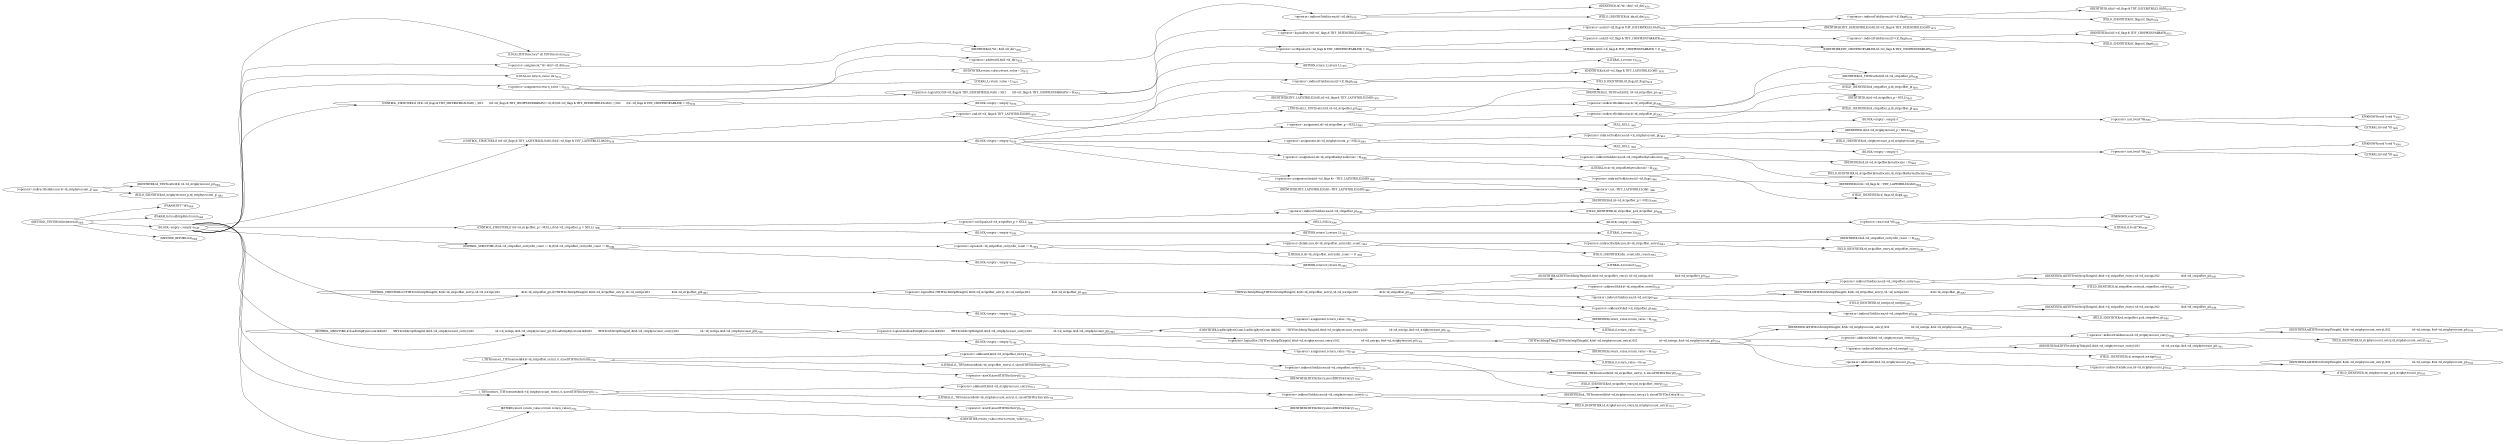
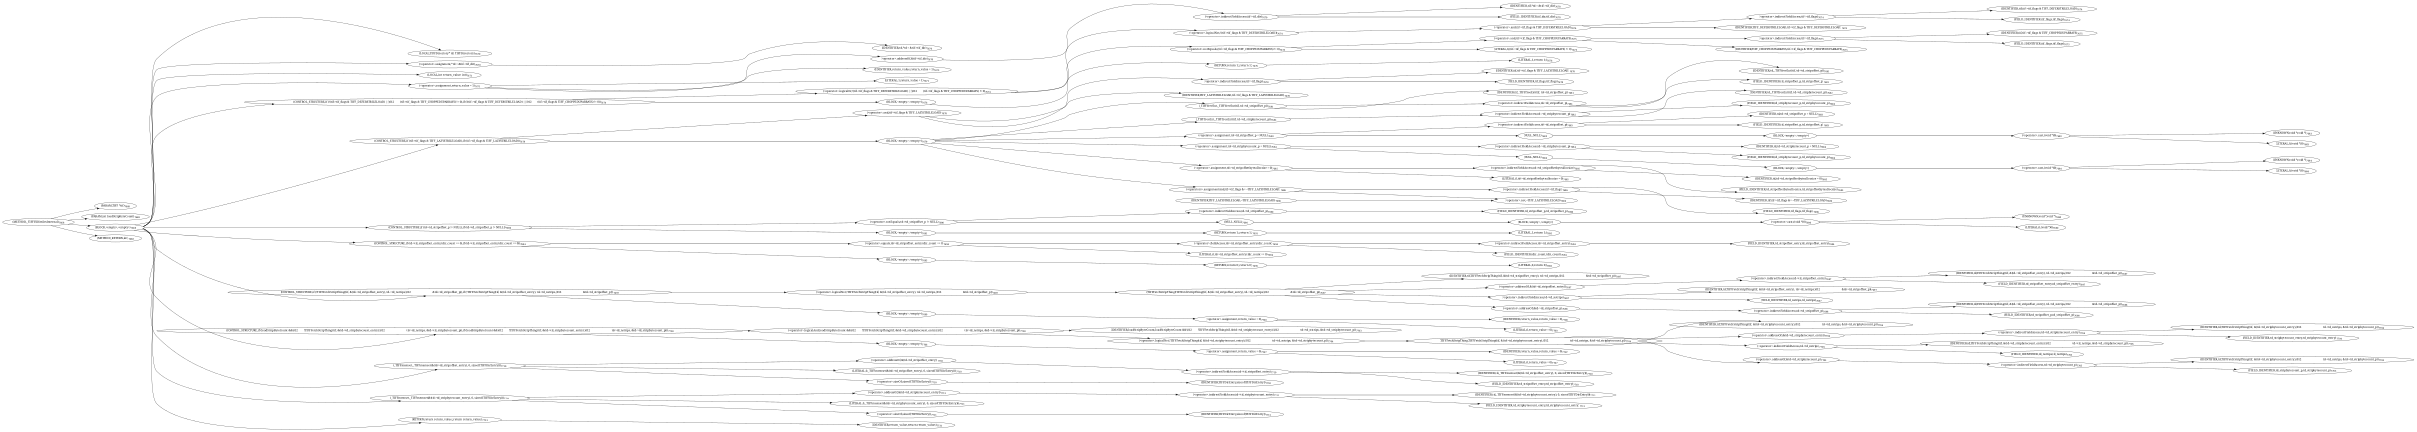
  digraph {
    fontname="Noto Serif"
    rankdir=LR
    node [fontname="Noto Serif"]
    edge [fontname="Noto Serif"]
    n1 [label=<(METHOD,_TIFFFillStrilesInternal)<SUB>7668</SUB>>]
    n2 [label=<(PARAM,TIFF *tif)<SUB>7668</SUB>>]
    n3 [label=<(PARAM,int loadStripByteCount)<SUB>7668</SUB>>]
    n4 [label=<(BLOCK,&lt;empty&gt;,&lt;empty&gt;)<SUB>7669</SUB>>]
    n5 [label=<(METHOD_RETURN,int)<SUB>7668</SUB>>]
    n6 [label=<(LOCAL,TIFFDirectory* td: TIFFDirectory)<SUB>7670</SUB>>]
    n7 [label=<(&lt;operator&gt;.assignment,*td = &amp;tif-&gt;tif_dir)<SUB>7670</SUB>>]
    n8 [label=<(LOCAL,int return_value: int)<SUB>7671</SUB>>]
    n9 [label=<(&lt;operator&gt;.assignment,return_value = 1)<SUB>7671</SUB>>]
    n10 [label=<(CONTROL_STRUCTURE,if (!(tif-&gt;tif_flags &amp; TIFF_DEFERSTRILELOAD) ||\012        (tif-&gt;tif_flags &amp; TIFF_CHOPPEDUPARRAYS) != 0),if (!(tif-&gt;tif_flags &amp; TIFF_DEFERSTRILELOAD) ||\012        (tif-&gt;tif_flags &amp; TIFF_CHOPPEDUPARRAYS) != 0))<SUB>7674</SUB>>]
    n11 [label=<(CONTROL_STRUCTURE,if (tif-&gt;tif_flags &amp; TIFF_LAZYSTRILELOAD),if (tif-&gt;tif_flags &amp; TIFF_LAZYSTRILELOAD))<SUB>7678</SUB>>]
    n12 [label=<(CONTROL_STRUCTURE,if (td-&gt;td_stripoffset_p != NULL),if (td-&gt;td_stripoffset_p != NULL))<SUB>7690</SUB>>]
    n13 [label=<(CONTROL_STRUCTURE,if (td-&gt;td_stripoffset_entry.tdir_count == 0),if (td-&gt;td_stripoffset_entry.tdir_count == 0))<SUB>7694</SUB>>]
    n14 [label=<(CONTROL_STRUCTURE,if (!TIFFFetchStripThing(tif, &amp;(td-&gt;td_stripoffset_entry), td-&gt;td_nstrips,\012                             &amp;td-&gt;td_stripoffset_p)),if (!TIFFFetchStripThing(tif, &amp;(td-&gt;td_stripoffset_entry), td-&gt;td_nstrips,\012                             &amp;td-&gt;td_stripoffset_p)))<SUB>7697</SUB>>]
    n15 [label=<(CONTROL_STRUCTURE,if (loadStripByteCount &amp;&amp;\012        !TIFFFetchStripThing(tif, &amp;(td-&gt;td_stripbytecount_entry),\012                             td-&gt;td_nstrips, &amp;td-&gt;td_stripbytecount_p)),if (loadStripByteCount &amp;&amp;\012        !TIFFFetchStripThing(tif, &amp;(td-&gt;td_stripbytecount_entry),\012                             td-&gt;td_nstrips, &amp;td-&gt;td_stripbytecount_p)))<SUB>7703</SUB>>]
    n16 [label=<(_TIFFmemset,_TIFFmemset(&amp;(td-&gt;td_stripoffset_entry), 0, sizeof(TIFFDirEntry)))<SUB>7710</SUB>>]
    n17 [label=<(_TIFFmemset,_TIFFmemset(&amp;(td-&gt;td_stripbytecount_entry), 0, sizeof(TIFFDirEntry)))<SUB>7711</SUB>>]
    n18 [label=<(RETURN,return return_value;,return return_value;)<SUB>7731</SUB>>]
    n19 [label=<(IDENTIFIER,td,*td = &amp;tif-&gt;tif_dir)<SUB>7670</SUB>>]
    n20 [label=<(&lt;operator&gt;.addressOf,&amp;tif-&gt;tif_dir)<SUB>7670</SUB>>]
    n21 [label=<(IDENTIFIER,return_value,return_value = 1)<SUB>7672</SUB>>]
    n22 [label=<(LITERAL,1,return_value = 1)<SUB>7671</SUB>>]
    n23 [label=<(&lt;operator&gt;.logicalOr,!(tif-&gt;tif_flags &amp; TIFF_DEFERSTRILELOAD) ||\012        (tif-&gt;tif_flags &amp; TIFF_CHOPPEDUPARRAYS) != 0)<SUB>7674</SUB>>]
    n24 [label=<(BLOCK,&lt;empty&gt;,&lt;empty&gt;)<SUB>7676</SUB>>]
    n25 [label=<(&lt;operator&gt;.and,tif-&gt;tif_flags &amp; TIFF_LAZYSTRILELOAD)<SUB>7678</SUB>>]
    n26 [label=<(BLOCK,&lt;empty&gt;,&lt;empty&gt;)<SUB>7679</SUB>>]
    n27 [label=<(&lt;operator&gt;.notEquals,td-&gt;td_stripoffset_p != NULL)<SUB>7690</SUB>>]
    n28 [label=<(BLOCK,&lt;empty&gt;,&lt;empty&gt;)<SUB>7691</SUB>>]
    n29 [label=<(&lt;operator&gt;.equals,td-&gt;td_stripoffset_entry.tdir_count == 0)<SUB>7694</SUB>>]
    n30 [label=<(BLOCK,&lt;empty&gt;,&lt;empty&gt;)<SUB>7695</SUB>>]
    n31 [label=<(&lt;operator&gt;.logicalNot,!TIFFFetchStripThing(tif, &amp;(td-&gt;td_stripoffset_entry), td-&gt;td_nstrips,\012                             &amp;td-&gt;td_stripoffset_p))<SUB>7697</SUB>>]
    n32 [label=<(BLOCK,&lt;empty&gt;,&lt;empty&gt;)<SUB>7699</SUB>>]
    n33 [label=<(&lt;operator&gt;.logicalAnd,loadStripByteCount &amp;&amp;\012        !TIFFFetchStripThing(tif, &amp;(td-&gt;td_stripbytecount_entry),\012                             td-&gt;td_nstrips, &amp;td-&gt;td_stripbytecount_p))<SUB>7703</SUB>>]
    n34 [label=<(BLOCK,&lt;empty&gt;,&lt;empty&gt;)<SUB>7706</SUB>>]
    n35 [label=<(&lt;operator&gt;.addressOf,&amp;(td-&gt;td_stripoffset_entry))<SUB>7710</SUB>>]
    n36 [label=<(LITERAL,0,_TIFFmemset(&amp;(td-&gt;td_stripoffset_entry), 0, sizeof(TIFFDirEntry)))<SUB>7710</SUB>>]
    n37 [label=<(&lt;operator&gt;.sizeOf,sizeof(TIFFDirEntry))<SUB>7710</SUB>>]
    n38 [label=<(&lt;operator&gt;.addressOf,&amp;(td-&gt;td_stripbytecount_entry))<SUB>7711</SUB>>]
    n39 [label=<(LITERAL,0,_TIFFmemset(&amp;(td-&gt;td_stripbytecount_entry), 0, sizeof(TIFFDirEntry)))<SUB>7711</SUB>>]
    n40 [label=<(&lt;operator&gt;.sizeOf,sizeof(TIFFDirEntry))<SUB>7711</SUB>>]
    n41 [label=<(IDENTIFIER,return_value,return return_value;)<SUB>7731</SUB>>]
    n42 [label=<(&lt;operator&gt;.indirectFieldAccess,tif-&gt;tif_dir)<SUB>7670</SUB>>]
    n43 [label=<(IDENTIFIER,tif,*td = &amp;tif-&gt;tif_dir)<SUB>7670</SUB>>]
    n44 [label=<(FIELD_IDENTIFIER,tif_dir,tif_dir)<SUB>7670</SUB>>]
    n45 [label=<(&lt;operator&gt;.logicalNot,!(tif-&gt;tif_flags &amp; TIFF_DEFERSTRILELOAD))<SUB>7674</SUB>>]
    n46 [label=<(&lt;operator&gt;.notEquals,(tif-&gt;tif_flags &amp; TIFF_CHOPPEDUPARRAYS) != 0)<SUB>7675</SUB>>]
    n47 [label=<(RETURN,return 1;,return 1;)<SUB>7676</SUB>>]
    n48 [label=<(&lt;operator&gt;.and,tif-&gt;tif_flags &amp; TIFF_DEFERSTRILELOAD)<SUB>7674</SUB>>]
    n49 [label=<(&lt;operator&gt;.and,tif-&gt;tif_flags &amp; TIFF_CHOPPEDUPARRAYS)<SUB>7675</SUB>>]
    n50 [label=<(LITERAL,0,(tif-&gt;tif_flags &amp; TIFF_CHOPPEDUPARRAYS) != 0)<SUB>7675</SUB>>]
    n51 [label=<(&lt;operator&gt;.indirectFieldAccess,tif-&gt;tif_flags)<SUB>7674</SUB>>]
    n52 [label=<(IDENTIFIER,TIFF_DEFERSTRILELOAD,tif-&gt;tif_flags &amp; TIFF_DEFERSTRILELOAD)<SUB>7674</SUB>>]
    n53 [label=<(IDENTIFIER,tif,tif-&gt;tif_flags &amp; TIFF_DEFERSTRILELOAD)<SUB>7674</SUB>>]
    n54 [label=<(FIELD_IDENTIFIER,tif_flags,tif_flags)<SUB>7674</SUB>>]
    n55 [label=<(&lt;operator&gt;.indirectFieldAccess,tif-&gt;tif_flags)<SUB>7675</SUB>>]
    n56 [label=<(IDENTIFIER,TIFF_CHOPPEDUPARRAYS,tif-&gt;tif_flags &amp; TIFF_CHOPPEDUPARRAYS)<SUB>7675</SUB>>]
    n57 [label=<(IDENTIFIER,tif,tif-&gt;tif_flags &amp; TIFF_CHOPPEDUPARRAYS)<SUB>7675</SUB>>]
    n58 [label=<(FIELD_IDENTIFIER,tif_flags,tif_flags)<SUB>7675</SUB>>]
    n59 [label=<(LITERAL,1,return 1;)<SUB>7676</SUB>>]
    n60 [label=<(&lt;operator&gt;.indirectFieldAccess,tif-&gt;tif_flags)<SUB>7678</SUB>>]
    n61 [label=<(IDENTIFIER,TIFF_LAZYSTRILELOAD,tif-&gt;tif_flags &amp; TIFF_LAZYSTRILELOAD)<SUB>7678</SUB>>]
    n62 [label=<(_TIFFfreeExt,_TIFFfreeExt(tif, td-&gt;td_stripoffset_p))<SUB>7681</SUB>>]
+   n63 [label=<(_TIFFfreeExt,_TIFFfreeExt(tif, td-&gt;td_stripbytecount_p))<SUB>7682</SUB>>]
    n64 [label=<(&lt;operator&gt;.assignment,td-&gt;td_stripoffset_p = NULL)<SUB>7683</SUB>>]
    n65 [label=<(&lt;operator&gt;.assignment,td-&gt;td_stripbytecount_p = NULL)<SUB>7684</SUB>>]
    n66 [label=<(&lt;operator&gt;.assignment,td-&gt;td_stripoffsetbyteallocsize = 0)<SUB>7685</SUB>>]
    n67 [label=<(&lt;operators&gt;.assignmentAnd,tif-&gt;tif_flags &amp;= ~TIFF_LAZYSTRILELOAD)<SUB>7686</SUB>>]
    n68 [label=<(IDENTIFIER,tif,tif-&gt;tif_flags &amp; TIFF_LAZYSTRILELOAD)<SUB>7678</SUB>>]
    n69 [label=<(FIELD_IDENTIFIER,tif_flags,tif_flags)<SUB>7678</SUB>>]
    n70 [label=<(IDENTIFIER,tif,_TIFFfreeExt(tif, td-&gt;td_stripoffset_p))<SUB>7681</SUB>>]
    n71 [label=<(&lt;operator&gt;.indirectFieldAccess,td-&gt;td_stripoffset_p)<SUB>7681</SUB>>]
    n72 [label=<(&lt;operator&gt;.indirectFieldAccess,td-&gt;td_stripbytecount_p)<SUB>7682</SUB>>]
    n73 [label=<(&lt;operator&gt;.indirectFieldAccess,td-&gt;td_stripoffset_p)<SUB>7683</SUB>>]
    n74 [label=<(NULL,NULL)<SUB>7683</SUB>>]
    n75 [label=<(&lt;operator&gt;.indirectFieldAccess,td-&gt;td_stripbytecount_p)<SUB>7684</SUB>>]
    n76 [label=<(NULL,NULL)<SUB>7684</SUB>>]
    n77 [label=<(&lt;operator&gt;.indirectFieldAccess,td-&gt;td_stripoffsetbyteallocsize)<SUB>7685</SUB>>]
    n78 [label=<(LITERAL,0,td-&gt;td_stripoffsetbyteallocsize = 0)<SUB>7685</SUB>>]
    n79 [label=<(&lt;operator&gt;.indirectFieldAccess,tif-&gt;tif_flags)<SUB>7686</SUB>>]
    n80 [label=<(&lt;operator&gt;.not,~TIFF_LAZYSTRILELOAD)<SUB>7686</SUB>>]
    n81 [label=<(IDENTIFIER,td,_TIFFfreeExt(tif, td-&gt;td_stripoffset_p))<SUB>7681</SUB>>]
    n82 [label=<(FIELD_IDENTIFIER,td_stripoffset_p,td_stripoffset_p)<SUB>7681</SUB>>]
    n83 [label=<(IDENTIFIER,td,_TIFFfreeExt(tif, td-&gt;td_stripbytecount_p))<SUB>7682</SUB>>]
    n84 [label=<(FIELD_IDENTIFIER,td_stripbytecount_p,td_stripbytecount_p)<SUB>7682</SUB>>]
    n85 [label=<(IDENTIFIER,td,td-&gt;td_stripoffset_p = NULL)<SUB>7683</SUB>>]
    n86 [label=<(FIELD_IDENTIFIER,td_stripoffset_p,td_stripoffset_p)<SUB>7683</SUB>>]
    n87 [label=<(BLOCK,&lt;empty&gt;,&lt;empty&gt;)>]
    n88 [label=<(&lt;operator&gt;.cast,(void *)0)<SUB>7683</SUB>>]
    n89 [label=<(UNKNOWN,void *,void *)<SUB>7683</SUB>>]
    n90 [label=<(LITERAL,0,(void *)0)<SUB>7683</SUB>>]
    n91 [label=<(IDENTIFIER,td,td-&gt;td_stripbytecount_p = NULL)<SUB>7684</SUB>>]
    n92 [label=<(FIELD_IDENTIFIER,td_stripbytecount_p,td_stripbytecount_p)<SUB>7684</SUB>>]
    n93 [label=<(BLOCK,&lt;empty&gt;,&lt;empty&gt;)>]
    n94 [label=<(&lt;operator&gt;.cast,(void *)0)<SUB>7684</SUB>>]
    n95 [label=<(UNKNOWN,void *,void *)<SUB>7684</SUB>>]
    n96 [label=<(LITERAL,0,(void *)0)<SUB>7684</SUB>>]
    n97 [label=<(IDENTIFIER,td,td-&gt;td_stripoffsetbyteallocsize = 0)<SUB>7685</SUB>>]
    n98 [label=<(FIELD_IDENTIFIER,td_stripoffsetbyteallocsize,td_stripoffsetbyteallocsize)<SUB>7685</SUB>>]
    n99 [label=<(IDENTIFIER,tif,tif-&gt;tif_flags &amp;= ~TIFF_LAZYSTRILELOAD)<SUB>7686</SUB>>]
    n100 [label=<(FIELD_IDENTIFIER,tif_flags,tif_flags)<SUB>7686</SUB>>]
    n101 [label=<(IDENTIFIER,TIFF_LAZYSTRILELOAD,~TIFF_LAZYSTRILELOAD)<SUB>7686</SUB>>]
    n102 [label=<(&lt;operator&gt;.indirectFieldAccess,td-&gt;td_stripoffset_p)<SUB>7690</SUB>>]
    n103 [label=<(NULL,NULL)<SUB>7690</SUB>>]
    n104 [label=<(RETURN,return 1;,return 1;)<SUB>7691</SUB>>]
-   n105 [label=<(IDENTIFIER,td,td-&gt;td_stripoffset_p != NULL)<SUB>7690</SUB>>]
    n106 [label=<(FIELD_IDENTIFIER,td_stripoffset_p,td_stripoffset_p)<SUB>7690</SUB>>]
    n107 [label=<(BLOCK,&lt;empty&gt;,&lt;empty&gt;)>]
    n108 [label=<(&lt;operator&gt;.cast,(void *)0)<SUB>7690</SUB>>]
    n109 [label=<(UNKNOWN,void *,void *)<SUB>7690</SUB>>]
    n110 [label=<(LITERAL,0,(void *)0)<SUB>7690</SUB>>]
    n111 [label=<(LITERAL,1,return 1;)<SUB>7691</SUB>>]
    n112 [label=<(&lt;operator&gt;.fieldAccess,td-&gt;td_stripoffset_entry.tdir_count)<SUB>7694</SUB>>]
    n113 [label=<(LITERAL,0,td-&gt;td_stripoffset_entry.tdir_count == 0)<SUB>7694</SUB>>]
    n114 [label=<(RETURN,return 0;,return 0;)<SUB>7695</SUB>>]
    n115 [label=<(&lt;operator&gt;.indirectFieldAccess,td-&gt;td_stripoffset_entry)<SUB>7694</SUB>>]
    n116 [label=<(FIELD_IDENTIFIER,tdir_count,tdir_count)<SUB>7694</SUB>>]
-   n117 [label=<(IDENTIFIER,td,td-&gt;td_stripoffset_entry.tdir_count == 0)<SUB>7694</SUB>>]
    n118 [label=<(FIELD_IDENTIFIER,td_stripoffset_entry,td_stripoffset_entry)<SUB>7694</SUB>>]
    n119 [label=<(LITERAL,0,return 0;)<SUB>7691</SUB>>]
    n120 [label=<(TIFFFetchStripThing,TIFFFetchStripThing(tif, &amp;(td-&gt;td_stripoffset_entry), td-&gt;td_nstrips,\012                             &amp;td-&gt;td_stripoffset_p))<SUB>7697</SUB>>]
    n121 [label=<(&lt;operator&gt;.assignment,return_value = 0)<SUB>7700</SUB>>]
    n122 [label=<(IDENTIFIER,tif,TIFFFetchStripThing(tif, &amp;(td-&gt;td_stripoffset_entry), td-&gt;td_nstrips,\012                             &amp;td-&gt;td_stripoffset_p))<SUB>7697</SUB>>]
    n123 [label=<(&lt;operator&gt;.addressOf,&amp;(td-&gt;td_stripoffset_entry))<SUB>7697</SUB>>]
    n124 [label=<(&lt;operator&gt;.indirectFieldAccess,td-&gt;td_nstrips)<SUB>7697</SUB>>]
    n125 [label=<(&lt;operator&gt;.addressOf,&amp;td-&gt;td_stripoffset_p)<SUB>7698</SUB>>]
    n126 [label=<(&lt;operator&gt;.indirectFieldAccess,td-&gt;td_stripoffset_entry)<SUB>7697</SUB>>]
    n127 [label=<(IDENTIFIER,td,TIFFFetchStripThing(tif, &amp;(td-&gt;td_stripoffset_entry), td-&gt;td_nstrips,\012                             &amp;td-&gt;td_stripoffset_p))<SUB>7697</SUB>>]
    n128 [label=<(FIELD_IDENTIFIER,td_nstrips,td_nstrips)<SUB>7697</SUB>>]
    n129 [label=<(&lt;operator&gt;.indirectFieldAccess,td-&gt;td_stripoffset_p)<SUB>7698</SUB>>]
    n130 [label=<(IDENTIFIER,td,TIFFFetchStripThing(tif, &amp;(td-&gt;td_stripoffset_entry), td-&gt;td_nstrips,\012                             &amp;td-&gt;td_stripoffset_p))<SUB>7697</SUB>>]
    n131 [label=<(FIELD_IDENTIFIER,td_stripoffset_entry,td_stripoffset_entry)<SUB>7697</SUB>>]
    n132 [label=<(IDENTIFIER,td,TIFFFetchStripThing(tif, &amp;(td-&gt;td_stripoffset_entry), td-&gt;td_nstrips,\012                             &amp;td-&gt;td_stripoffset_p))<SUB>7698</SUB>>]
    n133 [label=<(FIELD_IDENTIFIER,td_stripoffset_p,td_stripoffset_p)<SUB>7698</SUB>>]
    n134 [label=<(IDENTIFIER,return_value,return_value = 0)<SUB>7700</SUB>>]
    n135 [label=<(LITERAL,0,return_value = 0)<SUB>7700</SUB>>]
    n136 [label=<(IDENTIFIER,loadStripByteCount,loadStripByteCount &amp;&amp;\012        !TIFFFetchStripThing(tif, &amp;(td-&gt;td_stripbytecount_entry),\012                             td-&gt;td_nstrips, &amp;td-&gt;td_stripbytecount_p))<SUB>7703</SUB>>]
    n137 [label=<(&lt;operator&gt;.logicalNot,!TIFFFetchStripThing(tif, &amp;(td-&gt;td_stripbytecount_entry),\012                             td-&gt;td_nstrips, &amp;td-&gt;td_stripbytecount_p))<SUB>7704</SUB>>]
    n138 [label=<(&lt;operator&gt;.assignment,return_value = 0)<SUB>7707</SUB>>]
    n139 [label=<(TIFFFetchStripThing,TIFFFetchStripThing(tif, &amp;(td-&gt;td_stripbytecount_entry),\012                             td-&gt;td_nstrips, &amp;td-&gt;td_stripbytecount_p))<SUB>7704</SUB>>]
    n140 [label=<(IDENTIFIER,tif,TIFFFetchStripThing(tif, &amp;(td-&gt;td_stripbytecount_entry),\012                             td-&gt;td_nstrips, &amp;td-&gt;td_stripbytecount_p))<SUB>7704</SUB>>]
    n141 [label=<(&lt;operator&gt;.addressOf,&amp;(td-&gt;td_stripbytecount_entry))<SUB>7704</SUB>>]
    n142 [label=<(&lt;operator&gt;.indirectFieldAccess,td-&gt;td_nstrips)<SUB>7705</SUB>>]
    n143 [label=<(&lt;operator&gt;.addressOf,&amp;td-&gt;td_stripbytecount_p)<SUB>7705</SUB>>]
    n144 [label=<(&lt;operator&gt;.indirectFieldAccess,td-&gt;td_stripbytecount_entry)<SUB>7704</SUB>>]
    n145 [label=<(IDENTIFIER,td,TIFFFetchStripThing(tif, &amp;(td-&gt;td_stripbytecount_entry),\012                             td-&gt;td_nstrips, &amp;td-&gt;td_stripbytecount_p))<SUB>7705</SUB>>]
    n146 [label=<(FIELD_IDENTIFIER,td_nstrips,td_nstrips)<SUB>7705</SUB>>]
    n147 [label=<(&lt;operator&gt;.indirectFieldAccess,td-&gt;td_stripbytecount_p)<SUB>7705</SUB>>]
    n148 [label=<(IDENTIFIER,td,TIFFFetchStripThing(tif, &amp;(td-&gt;td_stripbytecount_entry),\012                             td-&gt;td_nstrips, &amp;td-&gt;td_stripbytecount_p))<SUB>7704</SUB>>]
    n149 [label=<(FIELD_IDENTIFIER,td_stripbytecount_entry,td_stripbytecount_entry)<SUB>7704</SUB>>]
    n150 [label=<(IDENTIFIER,td,TIFFFetchStripThing(tif, &amp;(td-&gt;td_stripbytecount_entry),\012                             td-&gt;td_nstrips, &amp;td-&gt;td_stripbytecount_p))<SUB>7705</SUB>>]
    n151 [label=<(FIELD_IDENTIFIER,td_stripbytecount_p,td_stripbytecount_p)<SUB>7705</SUB>>]
    n152 [label=<(IDENTIFIER,return_value,return_value = 0)<SUB>7707</SUB>>]
    n153 [label=<(LITERAL,0,return_value = 0)<SUB>7707</SUB>>]
    n154 [label=<(&lt;operator&gt;.indirectFieldAccess,td-&gt;td_stripoffset_entry)<SUB>7710</SUB>>]
    n155 [label=<(IDENTIFIER,TIFFDirEntry,sizeof(TIFFDirEntry))<SUB>7710</SUB>>]
    n156 [label=<(IDENTIFIER,td,_TIFFmemset(&amp;(td-&gt;td_stripoffset_entry), 0, sizeof(TIFFDirEntry)))<SUB>7710</SUB>>]
    n157 [label=<(FIELD_IDENTIFIER,td_stripoffset_entry,td_stripoffset_entry)<SUB>7710</SUB>>]
    n158 [label=<(&lt;operator&gt;.indirectFieldAccess,td-&gt;td_stripbytecount_entry)<SUB>7711</SUB>>]
    n159 [label=<(IDENTIFIER,TIFFDirEntry,sizeof(TIFFDirEntry))<SUB>7711</SUB>>]
    n160 [label=<(IDENTIFIER,td,_TIFFmemset(&amp;(td-&gt;td_stripbytecount_entry), 0, sizeof(TIFFDirEntry)))<SUB>7711</SUB>>]
    n161 [label=<(FIELD_IDENTIFIER,td_stripbytecount_entry,td_stripbytecount_entry)<SUB>7711</SUB>>]
    n1 -> n2
    n1 -> n3
    n1 -> n4
    n1 -> n5
    n4 -> n6
    n4 -> n7
    n4 -> n8
    n4 -> n9
    n4 -> n10
    n4 -> n11
    n4 -> n12
    n4 -> n13
    n4 -> n14
    n4 -> n15
    n4 -> n16
    n4 -> n17
    n4 -> n18
    n7 -> n19
    n9 -> n20
    n9 -> n21
    n9 -> n22
    n10 -> n23
    n10 -> n24
    n11 -> n25
    n11 -> n26
    n12 -> n27
    n12 -> n28
    n13 -> n29
    n13 -> n30
    n14 -> n31
    n14 -> n32
    n15 -> n33
    n15 -> n34
    n16 -> n35
    n16 -> n36
    n16 -> n37
    n17 -> n38
    n17 -> n39
    n17 -> n40
    n18 -> n41
    n20 -> n42
    n23 -> n45
    n23 -> n46
    n24 -> n47
    n25 -> n60
    n25 -> n61
    n26 -> n62
+   n26 -> n63
    n26 -> n64
    n26 -> n65
    n26 -> n66
    n26 -> n67
    n27 -> n102
    n27 -> n103
    n28 -> n104
    n29 -> n112
    n29 -> n113
    n30 -> n114
    n31 -> n120
    n32 -> n121
    n33 -> n136
    n33 -> n137
    n34 -> n138
    n35 -> n154
    n37 -> n155
    n38 -> n158
    n40 -> n159
    n42 -> n43
    n42 -> n44
    n45 -> n48
    n46 -> n49
    n46 -> n50
    n47 -> n59
    n48 -> n51
    n48 -> n52
    n49 -> n55
    n49 -> n56
    n51 -> n53
    n51 -> n54
    n55 -> n57
    n55 -> n58
    n60 -> n68
    n60 -> n69
    n62 -> n70
    n62 -> n71
+   n63 -> n72
    n64 -> n73
    n64 -> n74
    n65 -> n75
    n65 -> n76
    n66 -> n77
    n66 -> n78
    n67 -> n79
    n67 -> n80
    n71 -> n81
    n71 -> n82
    n72 -> n83
    n72 -> n84
    n73 -> n85
    n73 -> n86
    n74 -> n87
    n75 -> n91
    n75 -> n92
    n76 -> n93
    n77 -> n97
    n77 -> n98
    n79 -> n99
    n79 -> n100
    n87 -> n88
    n88 -> n89
    n88 -> n90
    n93 -> n94
    n94 -> n95
    n94 -> n96
    n101 -> n80
-   n102 -> n105
    n102 -> n106
    n103 -> n107
    n104 -> n111
    n107 -> n108
    n108 -> n109
    n108 -> n110
    n112 -> n115
    n112 -> n116
    n114 -> n119
-   n115 -> n117
    n115 -> n118
    n120 -> n122
    n120 -> n123
    n120 -> n124
    n120 -> n125
    n121 -> n134
    n121 -> n135
    n123 -> n126
    n124 -> n127
    n124 -> n128
    n125 -> n129
    n126 -> n130
    n126 -> n131
    n129 -> n132
    n129 -> n133
    n137 -> n139
    n138 -> n152
    n138 -> n153
    n139 -> n140
    n139 -> n141
    n139 -> n142
    n139 -> n143
    n141 -> n144
    n142 -> n145
    n142 -> n146
    n143 -> n147
    n144 -> n148
    n144 -> n149
    n147 -> n150
    n147 -> n151
    n154 -> n156
    n154 -> n157
    n158 -> n160
    n158 -> n161
  }
